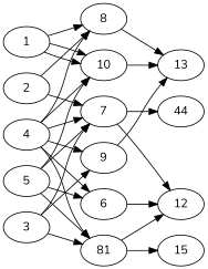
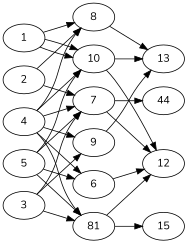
  digraph {
    fontname=Nunito
    rankdir=LR
    node [alpha=0.03 fontname=Nunito]
    edge [fontname=Nunito]
    1 [alpha=0.04 expect_size=43320320]
    8 [alpha=0.17 expect_size=6252544]
    10 [alpha=0.01 expect_size=29498368]
    13 [alpha=0.10 expect_size=6784000]
    12 [expect_size=28456960]
    2 [alpha=0.11 expect_size=40042496]
    7 [expect_size=30014464]
    n8 [alpha=0.05 expect_size=21943296 label=44]
    3 [alpha=0.06 expect_size=19171328]
    9 [alpha=0.16 expect_size=48903168]
    n11 [alpha=0.16 expect_size=18748416 label=81]
    15 [alpha=0.19 expect_size=29734912]
    4 [expect_size=29845504]
    6 [alpha=0.01 expect_size=9468928]
    5 [alpha=0.07 expect_size=20627456]
    1 -> 8
    1 -> 10
    1 -> 10
    8 -> 13
    10 -> 13
+   10 -> 12
    2 -> 8
    2 -> 7
    7 -> 12
    7 -> n8
    3 -> 7
    3 -> 9
    3 -> n11
    9 -> 13
    n11 -> 12
    n11 -> 15
    4 -> 8
    4 -> 10
    4 -> 7
    4 -> 9
    4 -> n11
    4 -> 6
    6 -> 12
    5 -> 10
    5 -> 7
    5 -> n11
    5 -> 6
  }
